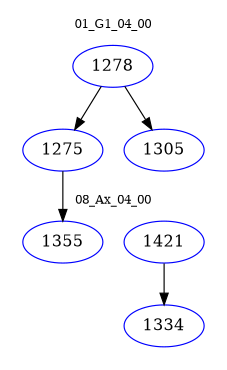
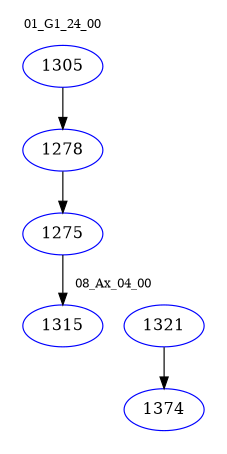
  digraph {
    node [color=blue]
    edge [color=black]
-   n1 [label=1421]
-   n2 [label=1355]
-   n3 [label=1334]
+   n1 [label=1321]
+   n2 [label=1315]
+   n3 [label=1374]
    n4 [label=1278]
    n5 [label=1275]
    n6 [label=1305]
    subgraph cluster_1 {
      color=white
      fontsize=10
      label="08_Ax_04_00"
      n1
      n2
      n3
    }
    subgraph cluster_2 {
      color=white
      fontsize=10
-     label="01_G1_04_00"
+     label="01_G1_24_00"
      n4
      n5
      n6
    }
    n1 -> n3
    n4 -> n5
-   n4 -> n6
+   n6 -> n4
    n5 -> n2
  }
